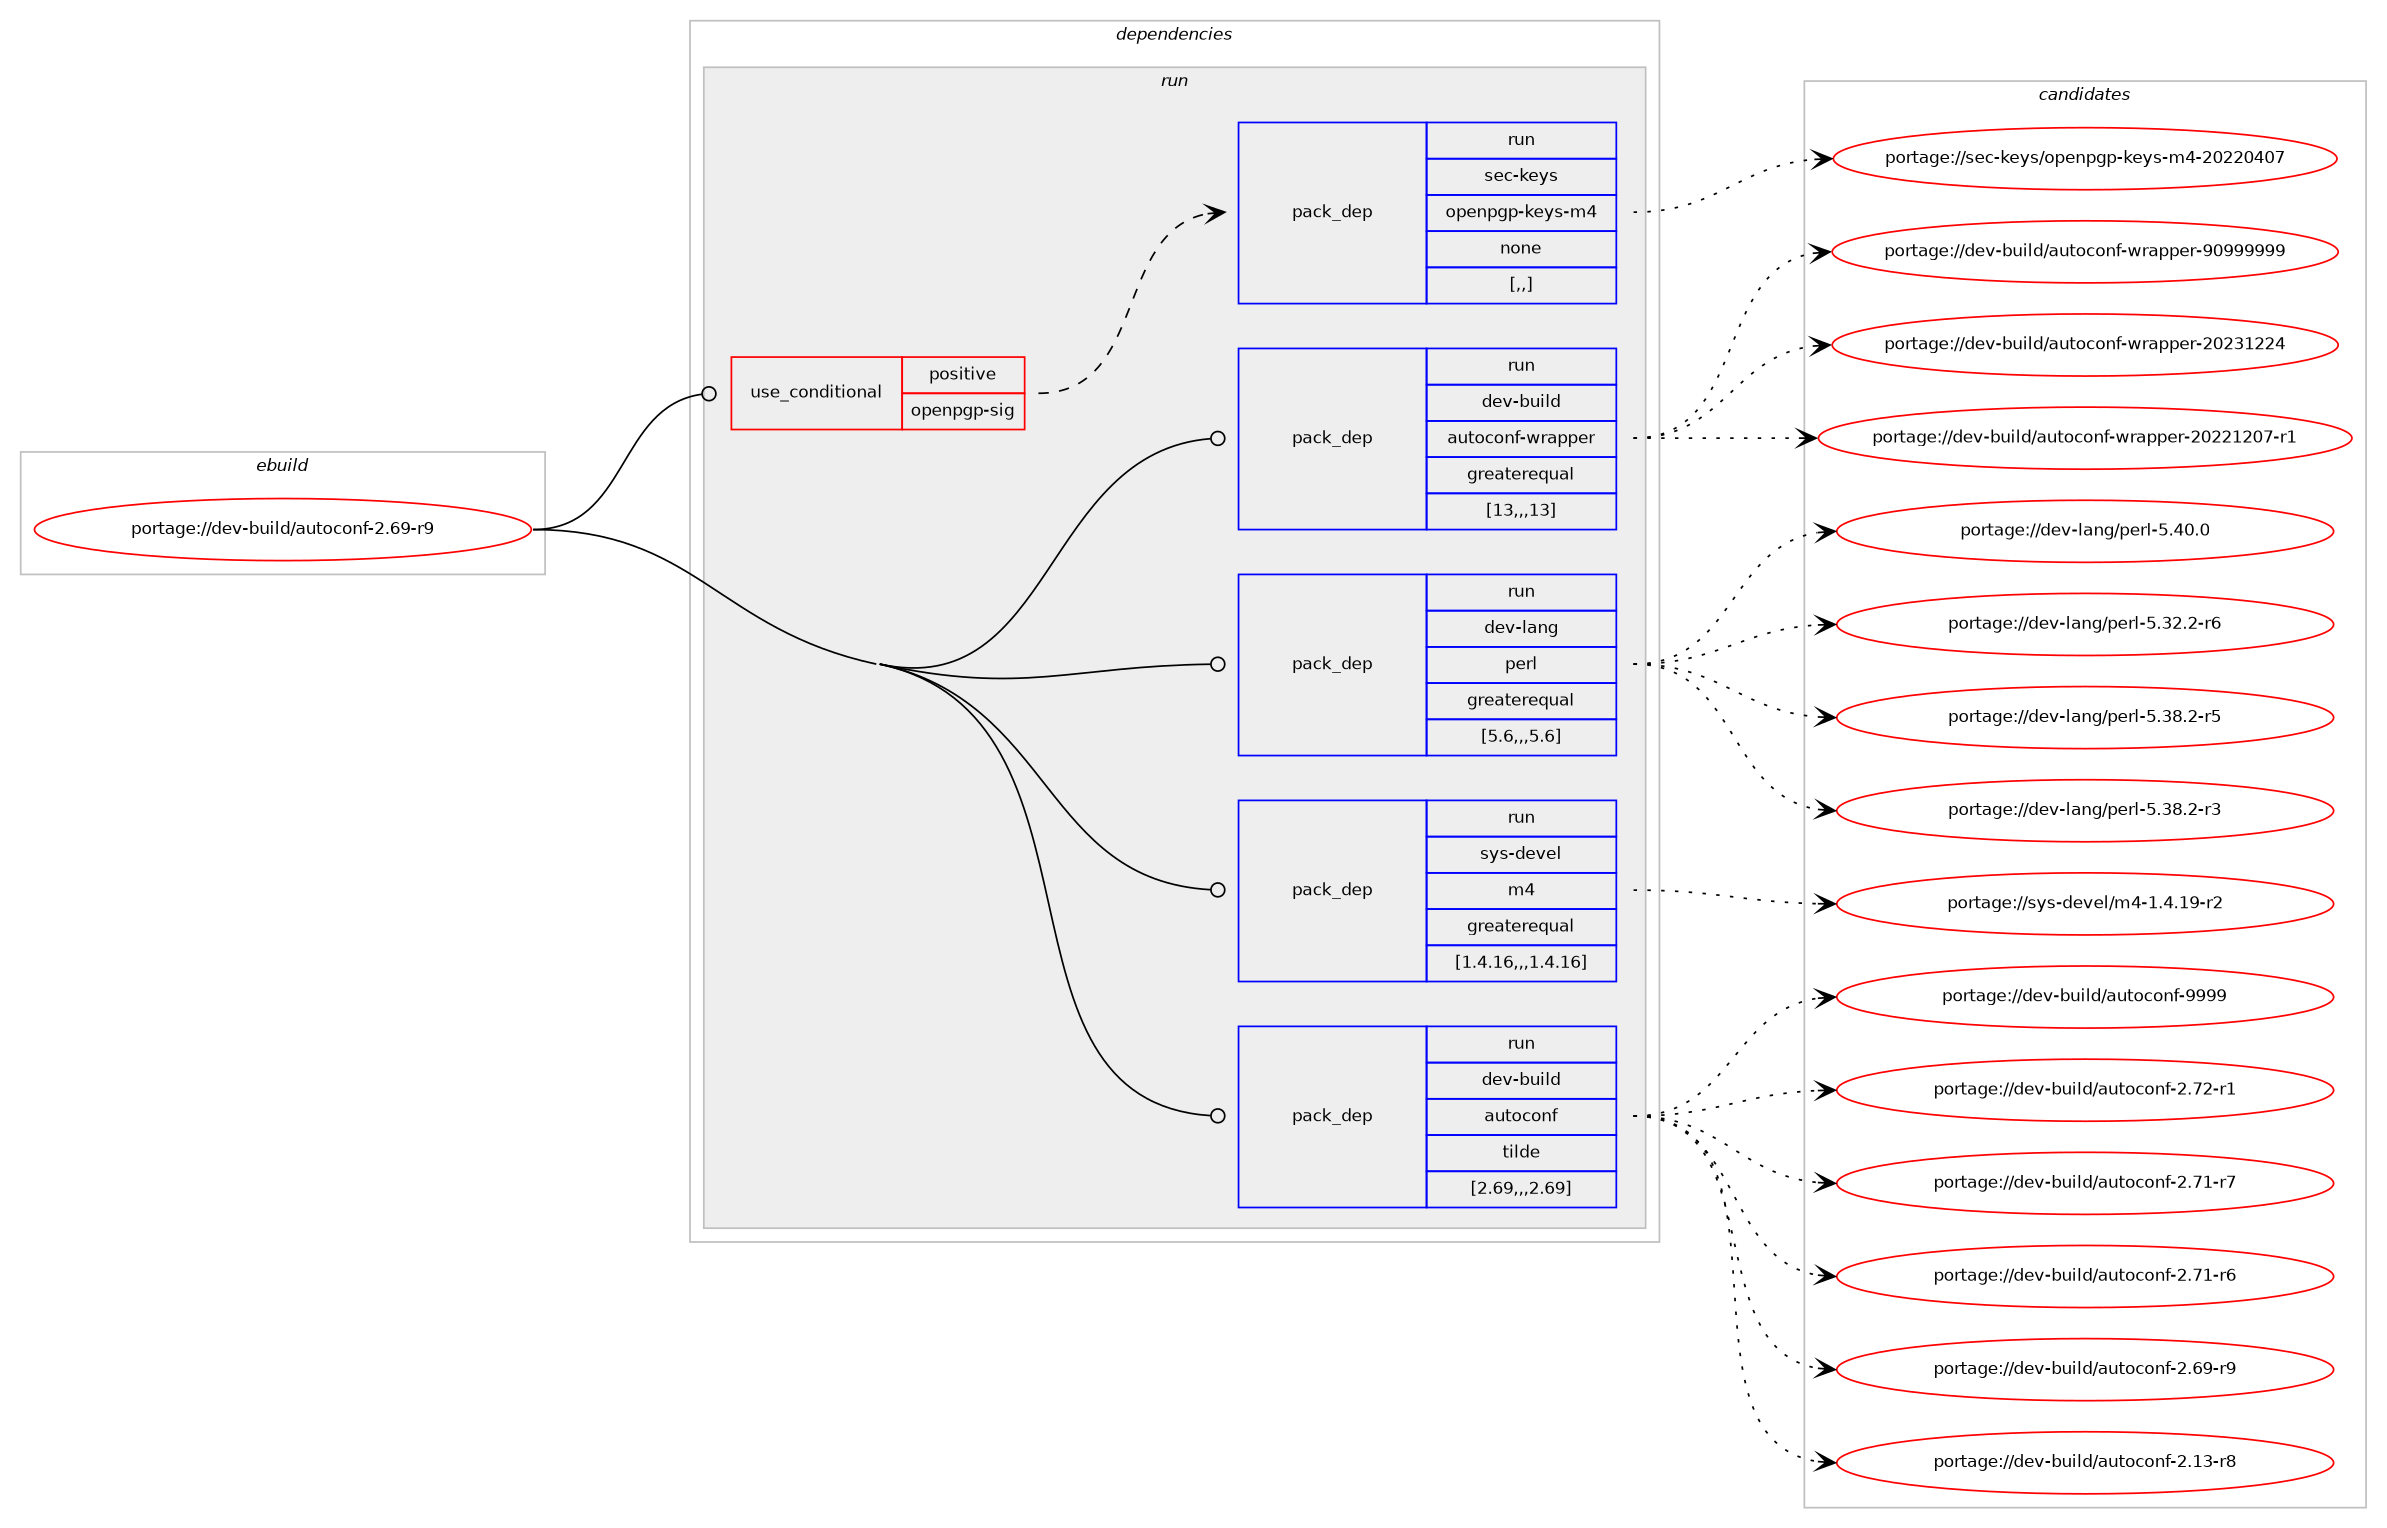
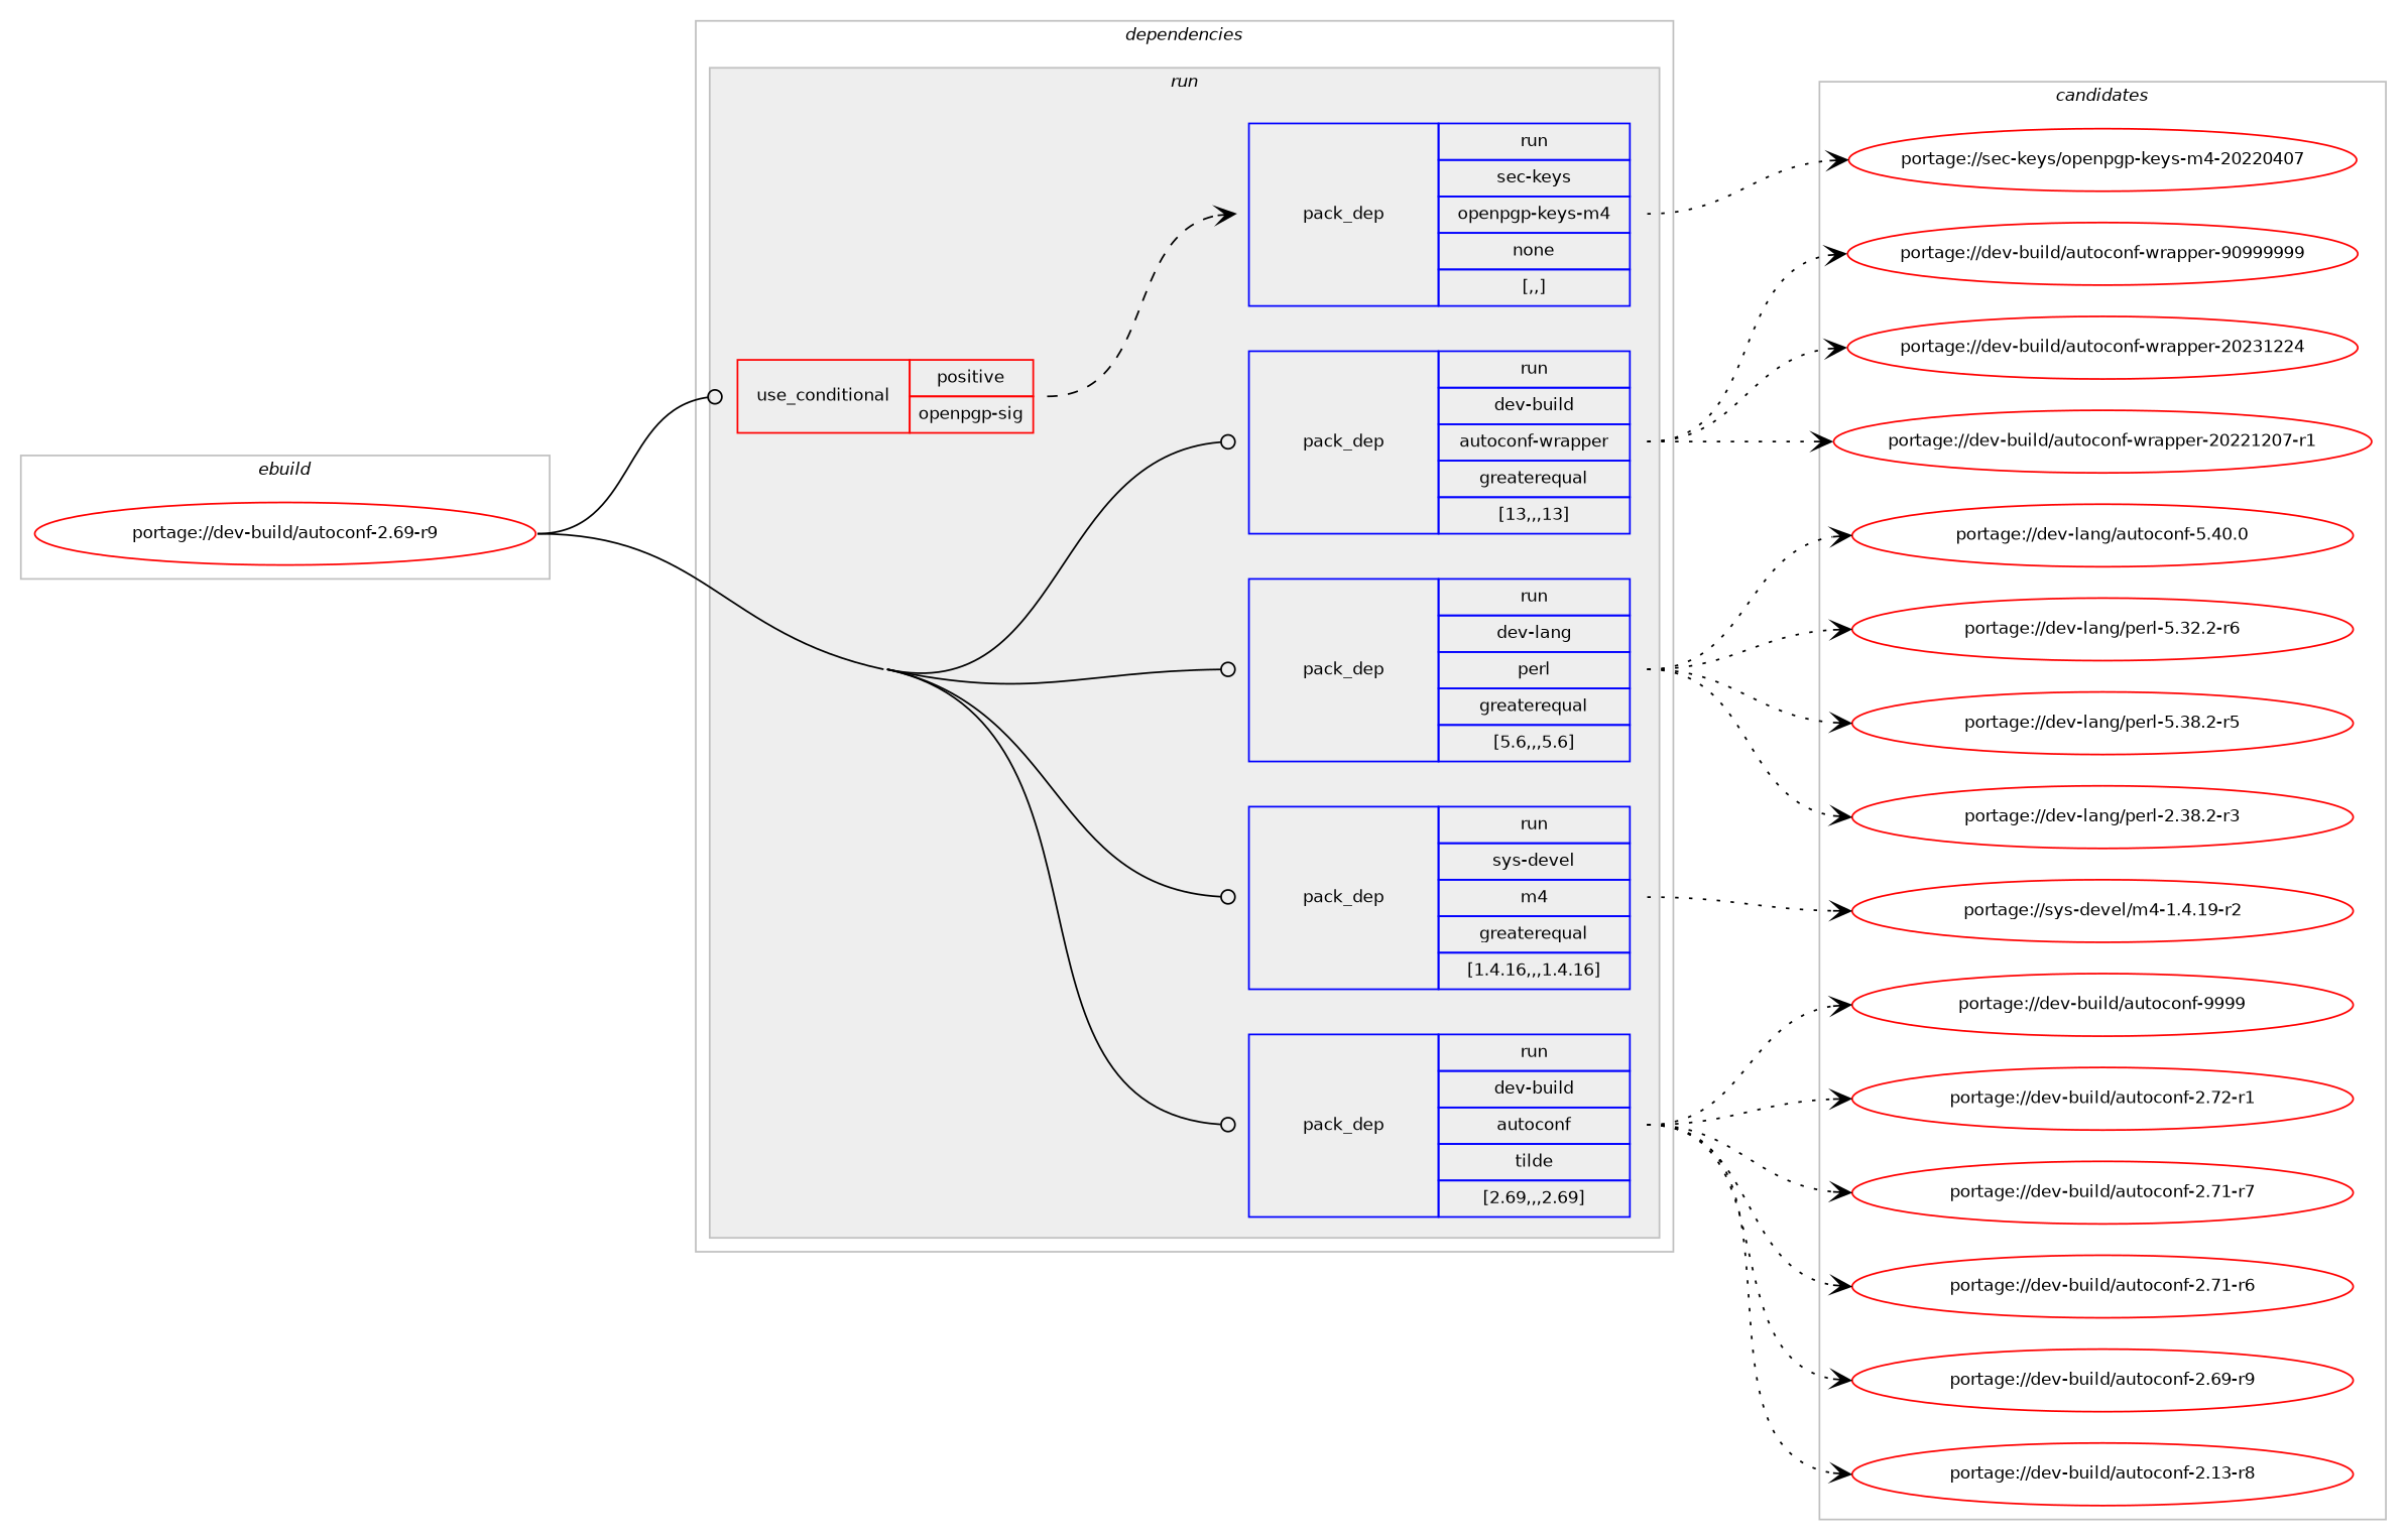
  digraph {
    compound=true
    concentrate=true
    fontname=Helvetica
    fontsize=10
    newrank=true
    rankdir=LR
    ranksep=1.5
    node [color=red fontname=Helvetica fontsize=10]
    edge [arrowhead=vee headport=w style=dotted tailport=e weight=100]
    n1 [label="portage://dev-build/autoconf-2.69-r9" width=4]
    n2 [color=blue label=<<TABLE BORDER="0" CELLBORDER="1" CELLSPACING="0" CELLPADDING="4" WIDTH="220"><TR><TD ROWSPAN="6" CELLPADDING="30">pack_dep</TD></TR><TR><TD WIDTH="110">run</TD></TR><TR><TD>sec-keys</TD></TR><TR><TD>openpgp-keys-m4</TD></TR><TR><TD>none</TD></TR><TR><TD>[,,]</TD></TR></TABLE>> shape=none]
    n3 [label=<<TABLE BORDER="0" CELLBORDER="1" CELLSPACING="0" CELLPADDING="4"><TR><TD ROWSPAN="3" CELLPADDING="10">use_conditional</TD></TR><TR><TD>positive</TD></TR><TR><TD>openpgp-sig</TD></TR></TABLE>> shape=none]
    n4 [color=blue label=<<TABLE BORDER="0" CELLBORDER="1" CELLSPACING="0" CELLPADDING="4" WIDTH="220"><TR><TD ROWSPAN="6" CELLPADDING="30">pack_dep</TD></TR><TR><TD WIDTH="110">run</TD></TR><TR><TD>dev-build</TD></TR><TR><TD>autoconf-wrapper</TD></TR><TR><TD>greaterequal</TD></TR><TR><TD>[13,,,13]</TD></TR></TABLE>> shape=none]
    n5 [color=blue label=<<TABLE BORDER="0" CELLBORDER="1" CELLSPACING="0" CELLPADDING="4" WIDTH="220"><TR><TD ROWSPAN="6" CELLPADDING="30">pack_dep</TD></TR><TR><TD WIDTH="110">run</TD></TR><TR><TD>dev-lang</TD></TR><TR><TD>perl</TD></TR><TR><TD>greaterequal</TD></TR><TR><TD>[5.6,,,5.6]</TD></TR></TABLE>> shape=none]
    n6 [color=blue label=<<TABLE BORDER="0" CELLBORDER="1" CELLSPACING="0" CELLPADDING="4" WIDTH="220"><TR><TD ROWSPAN="6" CELLPADDING="30">pack_dep</TD></TR><TR><TD WIDTH="110">run</TD></TR><TR><TD>sys-devel</TD></TR><TR><TD>m4</TD></TR><TR><TD>greaterequal</TD></TR><TR><TD>[1.4.16,,,1.4.16]</TD></TR></TABLE>> shape=none]
    n7 [color=blue label=<<TABLE BORDER="0" CELLBORDER="1" CELLSPACING="0" CELLPADDING="4" WIDTH="220"><TR><TD ROWSPAN="6" CELLPADDING="30">pack_dep</TD></TR><TR><TD WIDTH="110">run</TD></TR><TR><TD>dev-build</TD></TR><TR><TD>autoconf</TD></TR><TR><TD>tilde</TD></TR><TR><TD>[2.69,,,2.69]</TD></TR></TABLE>> shape=none]
    n8 [label="portage://sec-keys/openpgp-keys-m4-20220407" width=4]
    n9 [label="portage://dev-build/autoconf-wrapper-90999999" width=4]
    n10 [label="portage://dev-build/autoconf-wrapper-20231224" width=4]
    n11 [label="portage://dev-build/autoconf-wrapper-20221207-r1" width=4]
-   n12 [label="portage://dev-lang/perl-5.40.0" width=4]
+   n12 [label="portage://dev-lang/autoconf-5.40.0" width=4]
    n13 [label="portage://dev-lang/perl-5.32.2-r6" width=4]
    n14 [label="portage://dev-lang/perl-5.38.2-r5" width=4]
-   n15 [label="portage://dev-lang/perl-5.38.2-r3" width=4]
+   n15 [label="portage://dev-lang/perl-2.38.2-r3" width=4]
    n16 [label="portage://sys-devel/m4-1.4.19-r2" width=4]
    n17 [label="portage://dev-build/autoconf-9999" width=4]
    n18 [label="portage://dev-build/autoconf-2.72-r1" width=4]
    n19 [label="portage://dev-build/autoconf-2.71-r7" width=4]
    n20 [label="portage://dev-build/autoconf-2.71-r6" width=4]
    n21 [label="portage://dev-build/autoconf-2.69-r9" width=4]
    n22 [label="portage://dev-build/autoconf-2.13-r8" width=4]
    subgraph cluster_1 {
      color=gray
      label=<<i>ebuild</i>>
      n1
    }
    subgraph cluster_2 {
      color=gray
      label=<<i>dependencies</i>>
      subgraph cluster_3 {
        color=gray
        fillcolor="#eeeeee"
        label=<<i>compile</i>>
        style=filled
      }
      subgraph cluster_4 {
        color=gray
        fillcolor="#eeeeee"
        label=<<i>compile and run</i>>
        style=filled
      }
      subgraph cluster_5 {
        color=gray
        fillcolor="#eeeeee"
        label=<<i>run</i>>
        style=filled
        subgraph sub_6 {
          color=gray
          fillcolor="#eeeeee"
          label=<<i>run</i>>
          style=filled
          n3
          subgraph sub_7 {
            color=gray
            fillcolor="#eeeeee"
            label=<<i>run</i>>
            style=filled
            n2
          }
        }
        subgraph sub_8 {
          color=gray
          fillcolor="#eeeeee"
          label=<<i>run</i>>
          style=filled
          n4
        }
        subgraph sub_9 {
          color=gray
          fillcolor="#eeeeee"
          label=<<i>run</i>>
          style=filled
          n5
        }
        subgraph sub_10 {
          color=gray
          fillcolor="#eeeeee"
          label=<<i>run</i>>
          style=filled
          n6
        }
        subgraph sub_11 {
          color=gray
          fillcolor="#eeeeee"
          label=<<i>run</i>>
          style=filled
          n7
        }
      }
    }
    subgraph cluster_12 {
      color=gray
      label=<<i>candidates</i>>
      rank=same
      subgraph sub_13 {
        color=black
        label=<<i>candidates</i>>
        nodesep=1
        rank=same
        n8
      }
      subgraph sub_14 {
        color=black
        label=<<i>candidates</i>>
        nodesep=1
        rank=same
        n9
        n10
        n11
      }
      subgraph sub_15 {
        color=black
        label=<<i>candidates</i>>
        nodesep=1
        rank=same
        n12
        n13
        n14
        n15
      }
      subgraph sub_16 {
        color=black
        label=<<i>candidates</i>>
        nodesep=1
        rank=same
        n16
      }
      subgraph sub_17 {
        color=black
        label=<<i>candidates</i>>
        nodesep=1
        rank=same
        n17
        n18
        n19
        n20
        n21
        n22
      }
    }
    n1 -> n3 [arrowhead=odot style=solid weight=20]
    n1 -> n4 [arrowhead=odot style=solid weight=20]
    n1 -> n5 [arrowhead=odot style=solid weight=20]
    n1 -> n6 [arrowhead=odot style=solid weight=20]
    n1 -> n7 [arrowhead=odot style=solid weight=20]
    n2 -> n8
    n3 -> n2 [style=dashed weight=20]
    n4 -> n9
    n4 -> n10
    n4 -> n11
    n5 -> n12
    n5 -> n13
    n5 -> n14
    n5 -> n15
    n6 -> n16
    n7 -> n17
    n7 -> n18
    n7 -> n19
    n7 -> n20
    n7 -> n21
    n7 -> n22
  }
